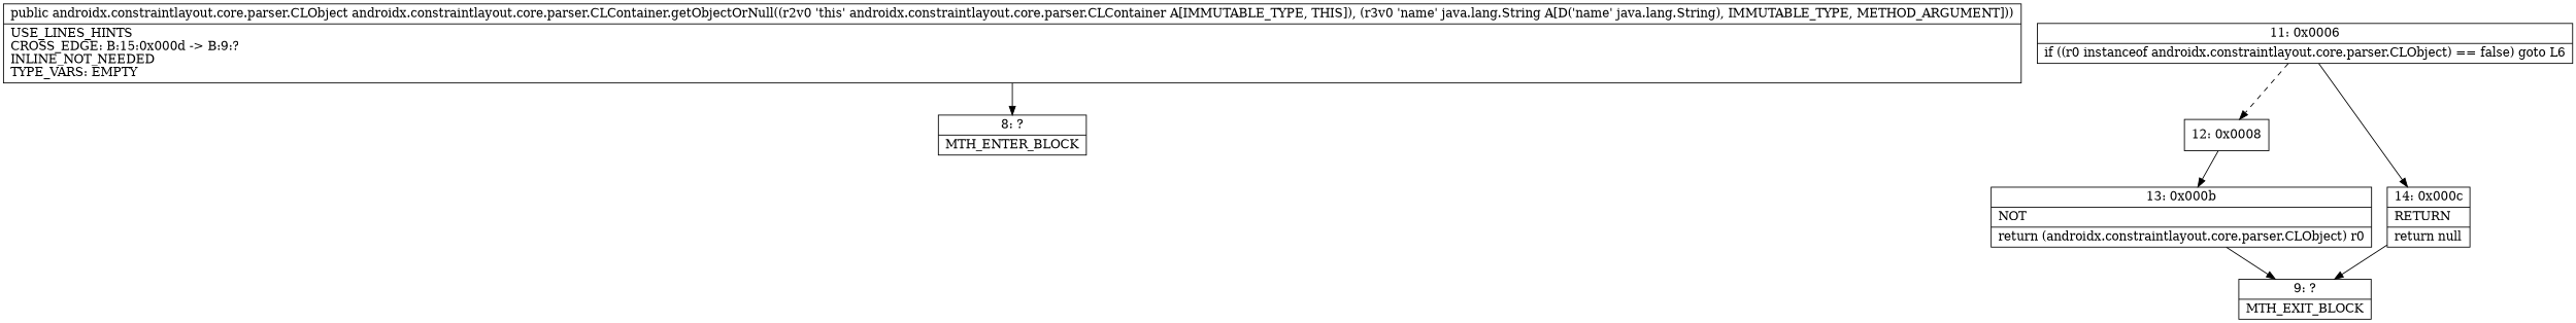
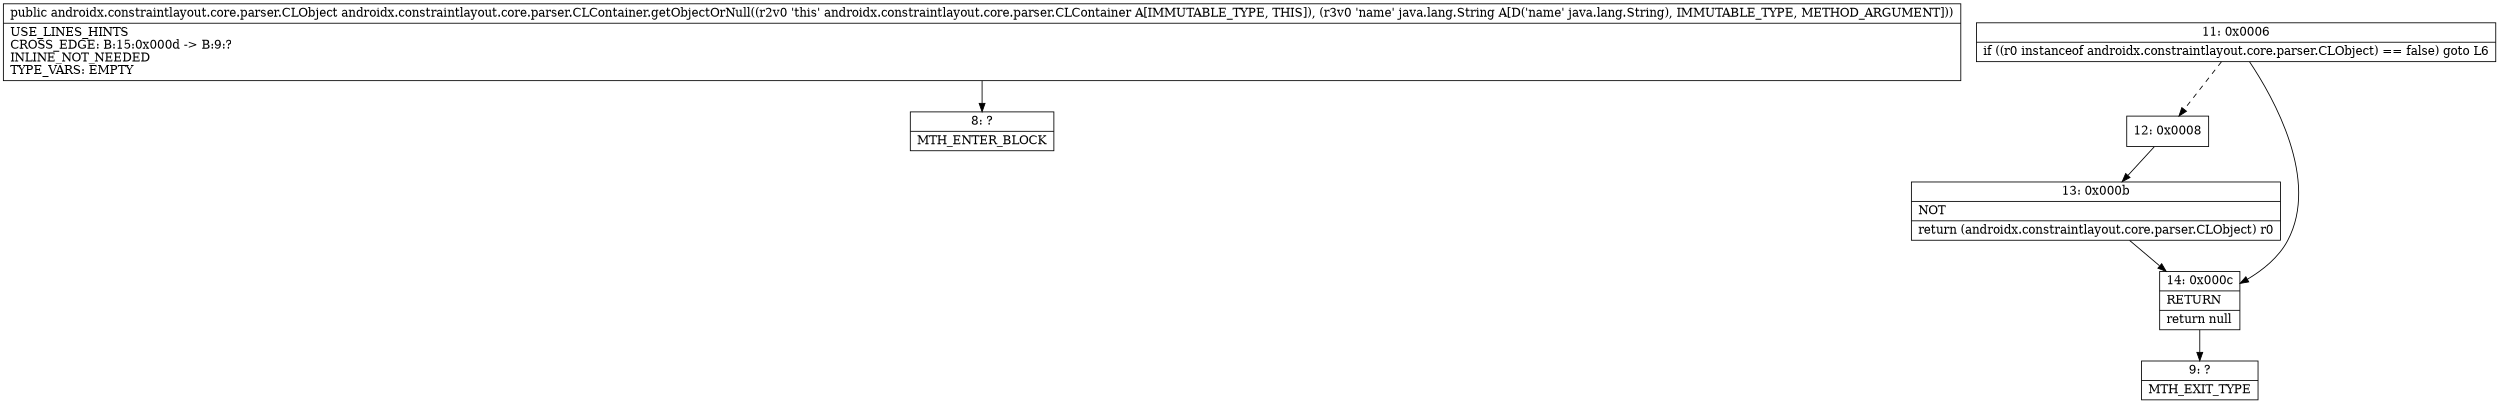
  digraph {
    node [shape=record]
    n1 [label="{8\:\ ?|MTH_ENTER_BLOCK\l}"]
    n2 [label="{11\:\ 0x0006|if ((r0 instanceof androidx.constraintlayout.core.parser.CLObject) == false) goto L6\l}"]
    n3 [label="{12\:\ 0x0008}"]
    n4 [label="{14\:\ 0x000c|RETURN\l|return null\l}"]
    n5 [label="{13\:\ 0x000b|NOT\l|return (androidx.constraintlayout.core.parser.CLObject) r0\l}"]
-   n6 [label="{9\:\ ?|MTH_EXIT_BLOCK\l}"]
+   n6 [label="{9\:\ ?|MTH_EXIT_TYPE\l}"]
    n7 [label="{public androidx.constraintlayout.core.parser.CLObject androidx.constraintlayout.core.parser.CLContainer.getObjectOrNull((r2v0 'this' androidx.constraintlayout.core.parser.CLContainer A[IMMUTABLE_TYPE, THIS]), (r3v0 'name' java.lang.String A[D('name' java.lang.String), IMMUTABLE_TYPE, METHOD_ARGUMENT]))  | USE_LINES_HINTS\lCROSS_EDGE: B:15:0x000d \-\> B:9:?\lINLINE_NOT_NEEDED\lTYPE_VARS: EMPTY\l}"]
    n2 -> n3 [style=dashed]
    n2 -> n4
    n3 -> n5
    n4 -> n6
-   n5 -> n6
+   n5 -> n4
    n7 -> n1
  }
